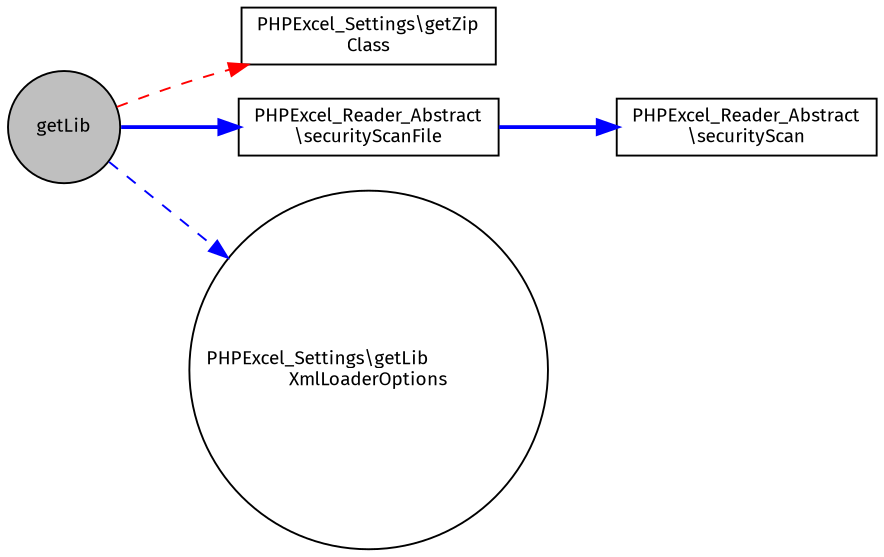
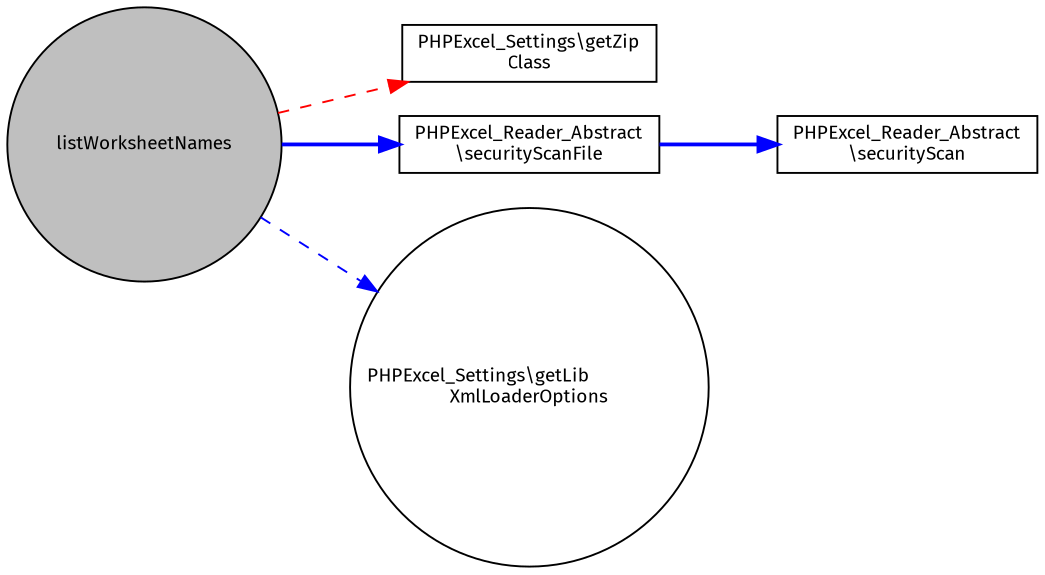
  digraph {
    rankdir=LR
    fontname="Fira Sans"
    node [color=black fillcolor=white fontname="Fira Sans" fontsize=10 shape=box style=filled]
    edge [color=blue fontname="Fira Sans" fontsize=10 labelfontname=Helvetica labelfontsize=10 style=dashed]
-   n1 [fillcolor=grey75 fontcolor=black height=0.2 label=getLib shape=circle width=0.4]
+   n1 [fillcolor=grey75 fontcolor=black height=0.2 label=listWorksheetNames shape=circle width=0.4]
    n2 [height=0.2 label="PHPExcel_Settings\\getZip\lClass" width=0.4]
    n3 [height=0.2 label="PHPExcel_Reader_Abstract\l\\securityScanFile" width=0.4]
    n4 [height=0.2 label="PHPExcel_Settings\\getLib\lXmlLoaderOptions" shape=circle width=0.4]
    n5 [height=0.2 label="PHPExcel_Reader_Abstract\l\\securityScan" width=0.4]
    n1 -> n2 [color=red]
    n1 -> n3 [style=bold]
    n1 -> n4
    n3 -> n5 [style=bold]
  }
